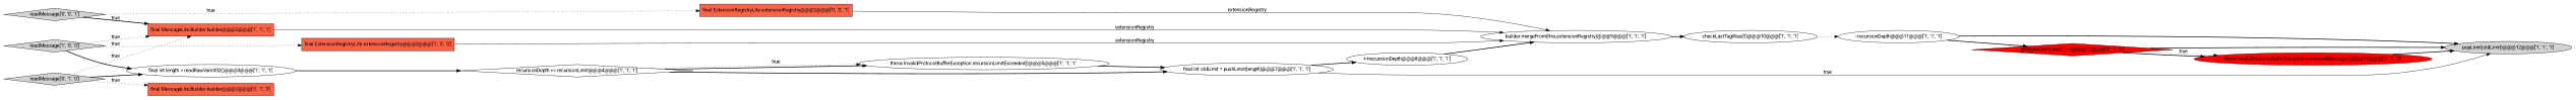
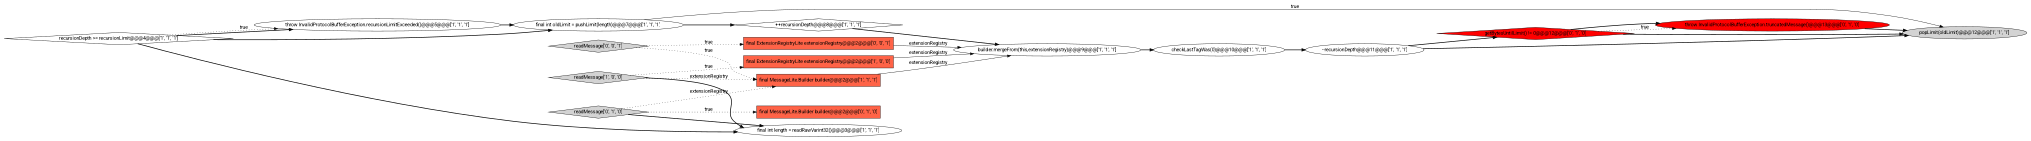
  digraph {
    fontname=Roboto
    rankdir=LR
    node [fillcolor=white fontname=Roboto shape=ellipse style=filled]
    edge [fontname=Roboto style=bold]
    n1 [fillcolor=tomato label="final MessageLite.Builder builder@@@2@@@['1', '1', '1']" shape=box]
    n2 [label="builder.mergeFrom(this,extensionRegistry)@@@9@@@['1', '1', '1']"]
    n3 [label="checkLastTagWas(0)@@@10@@@['1', '1', '1']"]
    n4 [fillcolor=tomato label="final ExtensionRegistryLite extensionRegistry@@@2@@@['0', '0', '1']" shape=box]
    n5 [label="--recursionDepth@@@11@@@['1', '1', '1']"]
    n6 [fillcolor=lightgray label="popLimit(oldLimit)@@@12@@@['1', '1', '1']"]
    n7 [fillcolor=red label="getBytesUntilLimit() != 0@@@12@@@['0', '1', '0']" shape=diamond]
    n8 [fillcolor=red label="throw InvalidProtocolBufferException.truncatedMessage()@@@13@@@['0', '1', '0']"]
    n9 [label="final int oldLimit = pushLimit(length)@@@7@@@['1', '1', '1']"]
-   n10 [label="++recursionDepth@@@8@@@['1', '1', '1']"]
+   n10 [label="++recursionDepth@@@8@@@['1', '1', '1']" shape=diamond]
    n11 [label="final int length = readRawVarint32()@@@3@@@['1', '1', '1']"]
    n12 [label="recursionDepth >= recursionLimit@@@4@@@['1', '1', '1']" shape=diamond]
    n13 [label="throw InvalidProtocolBufferException.recursionLimitExceeded()@@@5@@@['1', '1', '1']"]
    n14 [fillcolor=tomato label="final MessageLite.Builder builder@@@2@@@['0', '1', '0']" shape=box]
    n15 [fillcolor=tomato label="final ExtensionRegistryLite extensionRegistry@@@2@@@['1', '0', '0']" shape=box]
    n16 [fillcolor=lightgray label="readMessage['0', '1', '0']" shape=diamond]
    n17 [fillcolor=lightgray label="readMessage['0', '0', '1']" shape=diamond]
    n18 [fillcolor=lightgray label="readMessage['1', '0', '0']" shape=diamond]
    n1 -> n2 [label=extensionRegistry style=solid]
    n2 -> n3
-   n3 -> n5 [style=dotted]
+   n3 -> n5
    n4 -> n2 [label=extensionRegistry style=solid]
    n5 -> n6
    n5 -> n7
    n7 -> n6
    n7 -> n8 [label=true style=dotted]
    n7 -> n8
    n8 -> n6
    n9 -> n6 [label=true style=solid]
    n9 -> n10
    n10 -> n2
-   n11 -> n12
+   n12 -> n11
    n12 -> n9
    n12 -> n13
    n12 -> n13 [label=true style=dotted]
    n13 -> n9
    n15 -> n2 [label=extensionRegistry style=solid]
-   n16 -> n1 [label=true style=dotted]
+   n16 -> n1 [label=extensionRegistry style=dotted]
    n16 -> n11
    n16 -> n14 [label=true style=dotted]
-   n17 -> n1 [label=true]
+   n17 -> n1 [label=true style=dotted]
    n17 -> n4 [label=true style=dotted]
-   n18 -> n1 [label=true style=dotted]
+   n18 -> n1 [label=extensionRegistry style=dotted]
    n18 -> n11
    n18 -> n15 [label=true style=dotted]
  }
